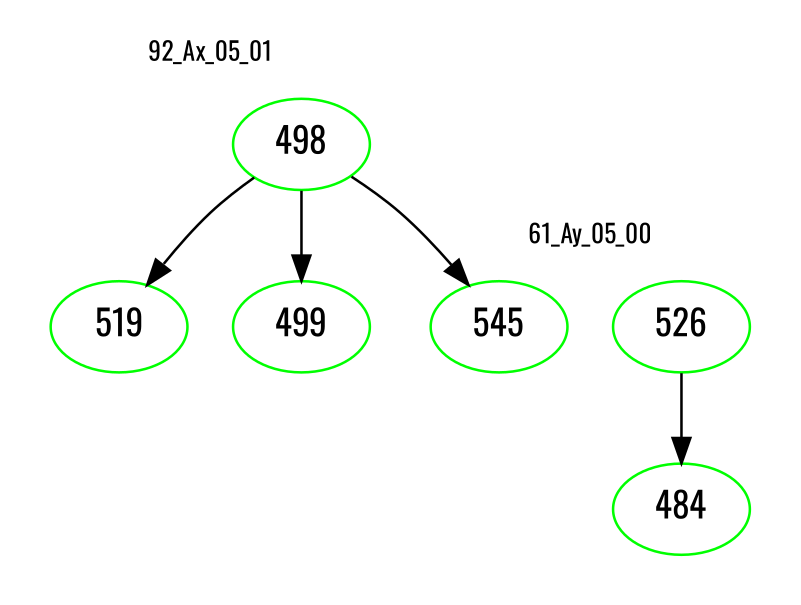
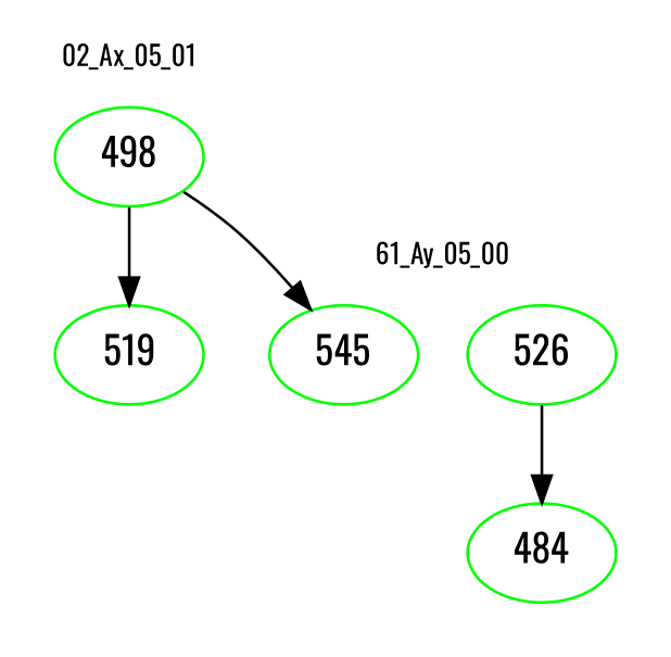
  digraph {
    fontname=Oswald
    node [color=green fontname=Oswald]
    edge [color=black fontname=Oswald]
    n1 [label=526]
    n2 [label=484]
    n3 [label=545]
    n4 [label=498]
    n5 [label=519]
-   n6 [label=499]
    subgraph cluster_1 {
      color=white
      fontsize=10
      label="61_Ay_05_00"
      n1
      n2
      n3
    }
    subgraph cluster_2 {
      color=white
      fontsize=10
-     label="92_Ax_05_01"
+     label="02_Ax_05_01"
      n4
      n5
-     n6
    }
    n1 -> n2
    n4 -> n3
    n4 -> n5
-   n4 -> n6
  }
